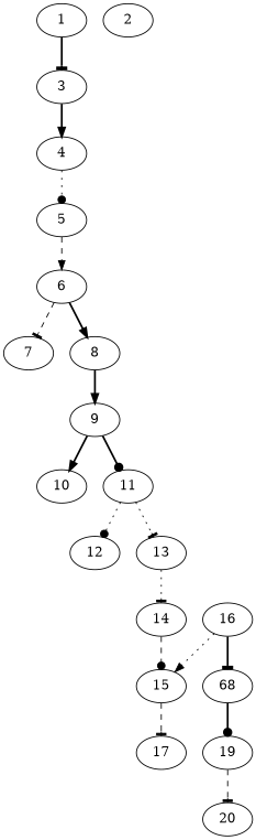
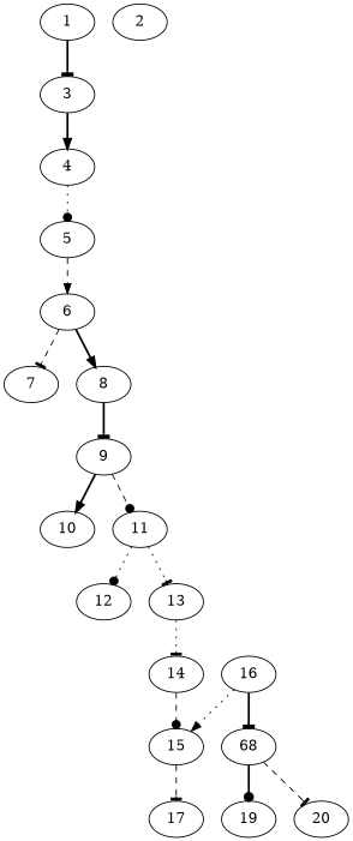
  digraph {
    node [alpha=0.07]
    edge [arrowhead=tee style=bold]
    1 [alpha=0.20 expect_size=25838592]
    3 [alpha=0.19 expect_size=48536576]
    4 [alpha=0.11 expect_size=25242624]
    5 [alpha=0.01 expect_size=48359424]
    2 [alpha=0.05 expect_size=19105792]
    6 [alpha=0.04 expect_size=12133376]
    7 [expect_size=27830272]
    8 [alpha=0.05 expect_size=22478848]
    9 [alpha=0.09 expect_size=18847744]
    10 [alpha=0.11 expect_size=48321536]
    11 [alpha=0.14 expect_size=11510784]
    12 [alpha=0.17 expect_size=11057152]
    13 [expect_size=21929984]
    14 [alpha=0.18 expect_size=19134464]
    15 [alpha=0.18 expect_size=44015616]
    17 [expect_size=9268224]
    16 [alpha=0.09 expect_size=46566400]
    n18 [alpha=0.09 expect_size=26953728 label=68]
    19 [alpha=0.14 expect_size=38046720]
    20 [alpha=0.00 expect_size=12679168]
    1 -> 3
    3 -> 4 [arrowhead=normal]
    4 -> 5 [arrowhead=dot style=dotted]
    5 -> 6 [arrowhead=normal style=dashed]
    6 -> 7 [style=dashed]
    6 -> 8 [arrowhead=normal]
-   8 -> 9 [arrowhead=normal]
+   8 -> 9
    9 -> 10 [arrowhead=normal]
-   9 -> 11 [arrowhead=dot]
+   9 -> 11 [arrowhead=dot style=dashed]
    11 -> 12 [arrowhead=dot style=dotted]
    11 -> 13 [style=dotted]
    13 -> 14 [style=dotted]
    14 -> 15 [arrowhead=dot style=dashed]
    15 -> 17 [style=dashed]
    16 -> 15 [arrowhead=normal style=dotted]
    16 -> n18
    n18 -> 19 [arrowhead=dot]
-   19 -> 20 [style=dashed]
+   n18 -> 20 [style=dashed]
  }
